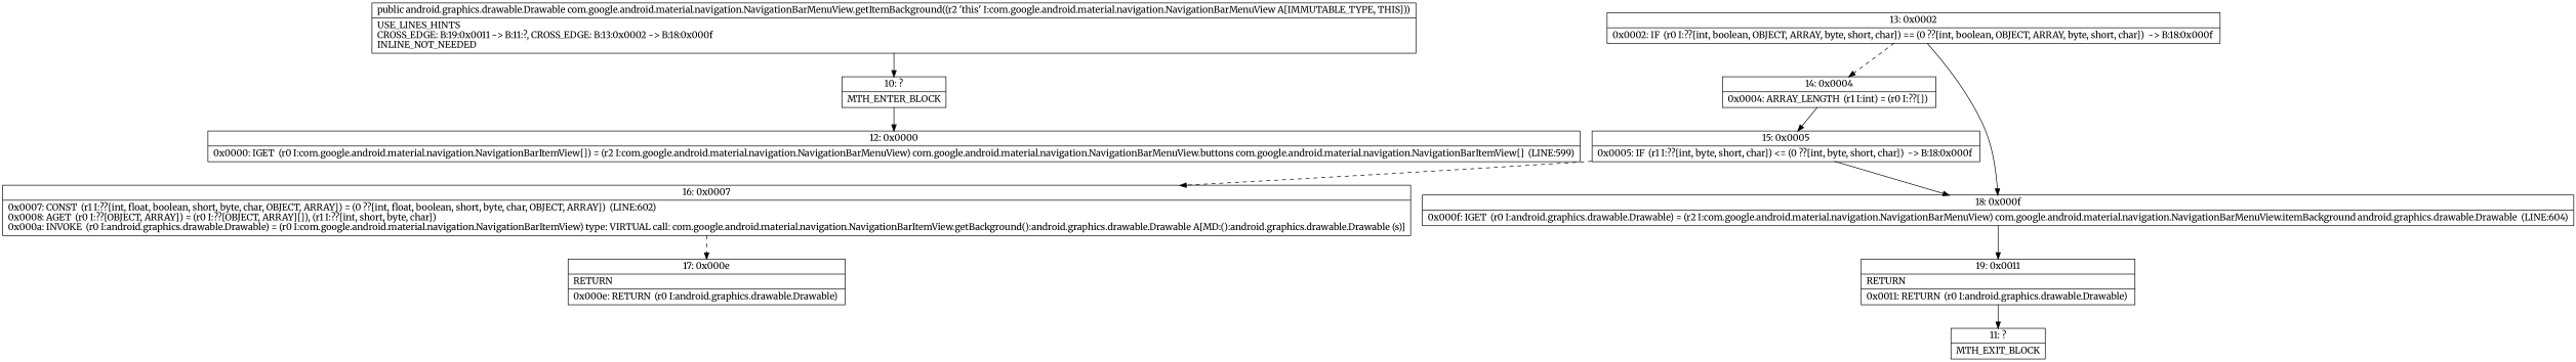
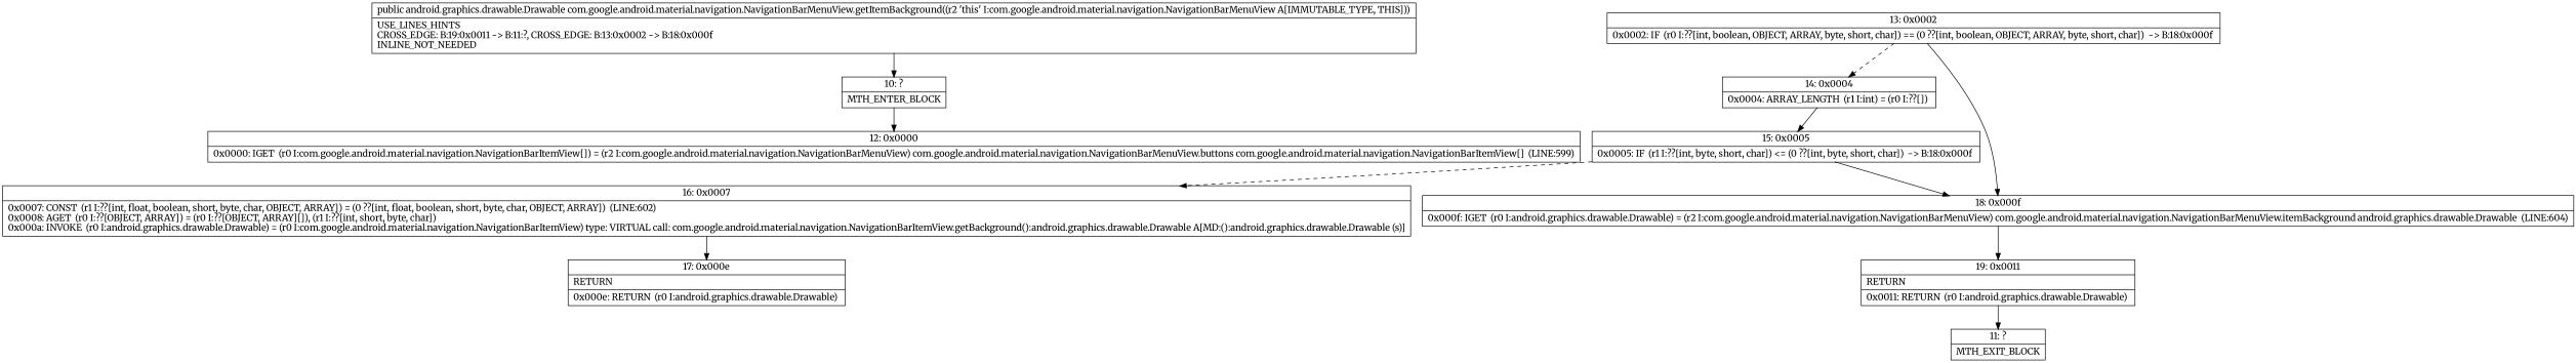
  digraph {
    fontname=Merriweather
    node [fontname=Merriweather shape=record]
    edge [fontname=Merriweather]
    n1 [label="{10\:\ ?|MTH_ENTER_BLOCK\l}"]
    n2 [label="{12\:\ 0x0000|0x0000: IGET  (r0 I:com.google.android.material.navigation.NavigationBarItemView[]) = (r2 I:com.google.android.material.navigation.NavigationBarMenuView) com.google.android.material.navigation.NavigationBarMenuView.buttons com.google.android.material.navigation.NavigationBarItemView[]  (LINE:599)\l}"]
    n3 [label="{13\:\ 0x0002|0x0002: IF  (r0 I:??[int, boolean, OBJECT, ARRAY, byte, short, char]) == (0 ??[int, boolean, OBJECT, ARRAY, byte, short, char])  \-\> B:18:0x000f \l}"]
    n4 [label="{14\:\ 0x0004|0x0004: ARRAY_LENGTH  (r1 I:int) = (r0 I:??[]) \l}"]
    n5 [label="{18\:\ 0x000f|0x000f: IGET  (r0 I:android.graphics.drawable.Drawable) = (r2 I:com.google.android.material.navigation.NavigationBarMenuView) com.google.android.material.navigation.NavigationBarMenuView.itemBackground android.graphics.drawable.Drawable  (LINE:604)\l}"]
    n6 [label="{15\:\ 0x0005|0x0005: IF  (r1 I:??[int, byte, short, char]) \<= (0 ??[int, byte, short, char])  \-\> B:18:0x000f \l}"]
    n7 [label="{19\:\ 0x0011|RETURN\l|0x0011: RETURN  (r0 I:android.graphics.drawable.Drawable) \l}"]
    n8 [label="{16\:\ 0x0007|0x0007: CONST  (r1 I:??[int, float, boolean, short, byte, char, OBJECT, ARRAY]) = (0 ??[int, float, boolean, short, byte, char, OBJECT, ARRAY])  (LINE:602)\l0x0008: AGET  (r0 I:??[OBJECT, ARRAY]) = (r0 I:??[OBJECT, ARRAY][]), (r1 I:??[int, short, byte, char]) \l0x000a: INVOKE  (r0 I:android.graphics.drawable.Drawable) = (r0 I:com.google.android.material.navigation.NavigationBarItemView) type: VIRTUAL call: com.google.android.material.navigation.NavigationBarItemView.getBackground():android.graphics.drawable.Drawable A[MD:():android.graphics.drawable.Drawable (s)]\l}"]
    n9 [label="{17\:\ 0x000e|RETURN\l|0x000e: RETURN  (r0 I:android.graphics.drawable.Drawable) \l}"]
    n10 [label="{11\:\ ?|MTH_EXIT_BLOCK\l}"]
    n11 [label="{public android.graphics.drawable.Drawable com.google.android.material.navigation.NavigationBarMenuView.getItemBackground((r2 'this' I:com.google.android.material.navigation.NavigationBarMenuView A[IMMUTABLE_TYPE, THIS]))  | USE_LINES_HINTS\lCROSS_EDGE: B:19:0x0011 \-\> B:11:?, CROSS_EDGE: B:13:0x0002 \-\> B:18:0x000f\lINLINE_NOT_NEEDED\l}"]
    n1 -> n2
    n3 -> n4 [style=dashed]
    n3 -> n5
    n4 -> n6
    n5 -> n7
    n6 -> n5
    n6 -> n8 [style=dashed]
    n7 -> n10
-   n8 -> n9 [style=dashed]
+   n8 -> n9
    n11 -> n1
  }
